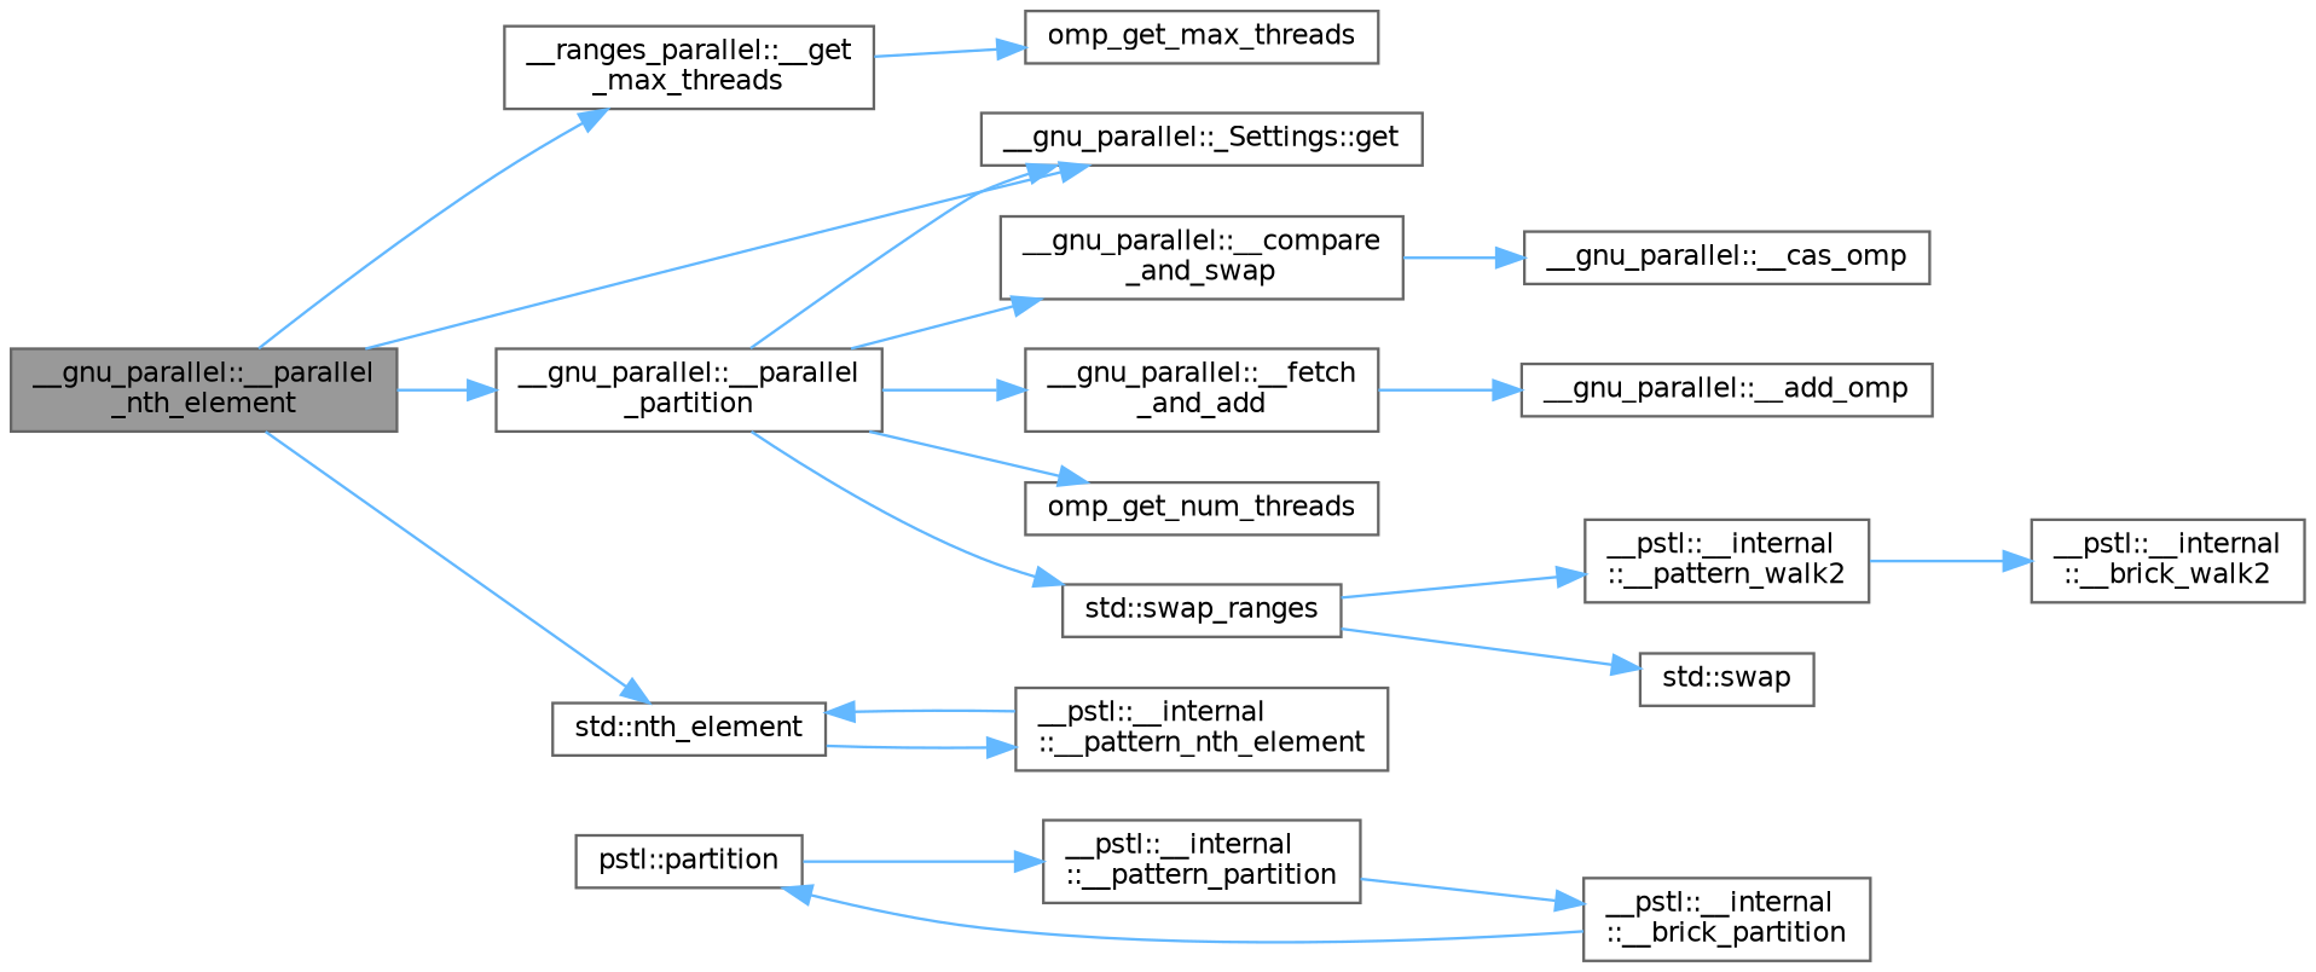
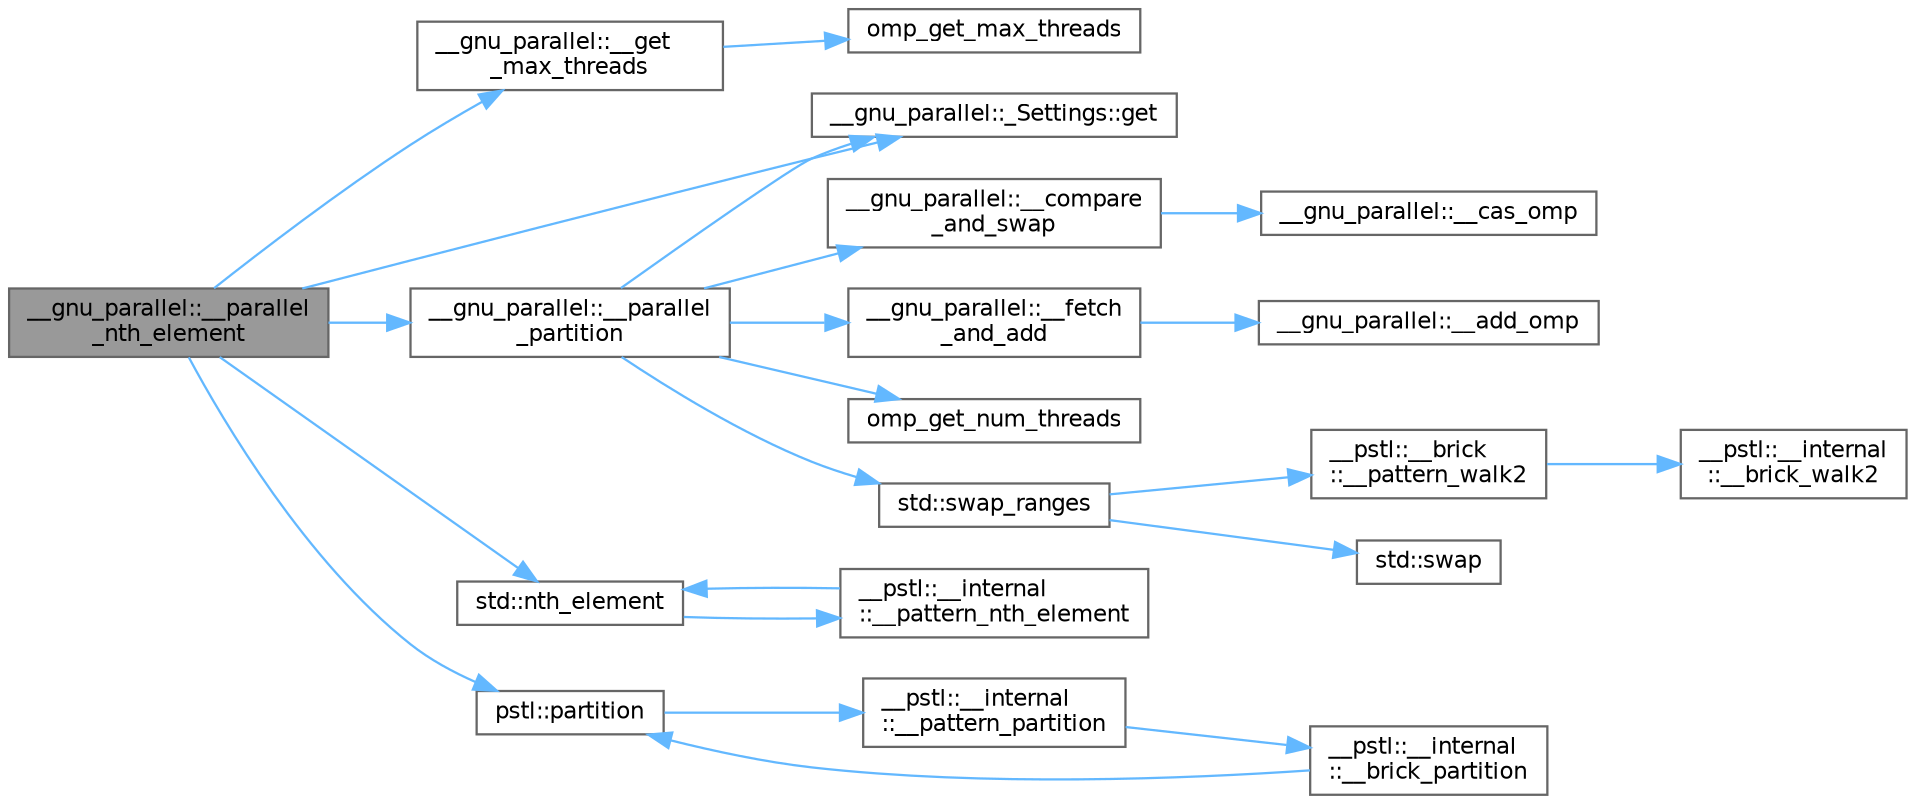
  digraph {
    rankdir=LR
    node [color=grey40 fillcolor=white fontname=Helvetica fontsize=10 shape=box style=filled]
    edge [color=steelblue1 fontname=Helvetica fontsize=10 labelfontname=Helvetica labelfontsize=10 style=solid]
    n1 [color=gray40 fillcolor=grey60 fontcolor=black height=0.2 label="__gnu_parallel::__parallel\l_nth_element" width=0.4]
-   n2 [height=0.2 label="__ranges_parallel::__get\l_max_threads" width=0.4]
+   n2 [height=0.2 label="__gnu_parallel::__get\l_max_threads" width=0.4]
    n3 [height=0.2 label="__gnu_parallel::__parallel\l_partition" width=0.4]
    n4 [height=0.2 label="__gnu_parallel::_Settings::get" width=0.4]
    n5 [height=0.2 label="std::nth_element" width=0.4]
    n6 [height=0.2 label="pstl::partition" width=0.4]
    n7 [height=0.2 label=omp_get_max_threads width=0.4]
    n8 [height=0.2 label="__gnu_parallel::__compare\l_and_swap" width=0.4]
    n9 [height=0.2 label="__gnu_parallel::__fetch\l_and_add" width=0.4]
    n10 [height=0.2 label=omp_get_num_threads width=0.4]
    n11 [height=0.2 label="std::swap_ranges" width=0.4]
    n12 [height=0.2 label="__pstl::__internal\l::__pattern_nth_element" width=0.4]
    n13 [height=0.2 label="__pstl::__internal\l::__pattern_partition" width=0.4]
    n14 [height=0.2 label="__gnu_parallel::__cas_omp" width=0.4]
    n15 [height=0.2 label="__gnu_parallel::__add_omp" width=0.4]
-   n16 [height=0.2 label="__pstl::__internal\l::__pattern_walk2" width=0.4]
+   n16 [height=0.2 label="__pstl::__brick\l::__pattern_walk2" width=0.4]
    n17 [height=0.2 label="std::swap" width=0.4]
    n18 [height=0.2 label="__pstl::__internal\l::__brick_walk2" width=0.4]
    n19 [height=0.2 label="__pstl::__internal\l::__brick_partition" width=0.4]
    n1 -> n2
    n1 -> n3
    n1 -> n4
    n1 -> n5
+   n1 -> n6
    n2 -> n7
    n3 -> n4
    n3 -> n8
    n3 -> n9
    n3 -> n10
    n3 -> n11
    n5 -> n12
    n6 -> n13
    n8 -> n14
    n9 -> n15
    n11 -> n16
    n11 -> n17
    n12 -> n5
    n13 -> n19
    n16 -> n18
    n19 -> n6
  }
